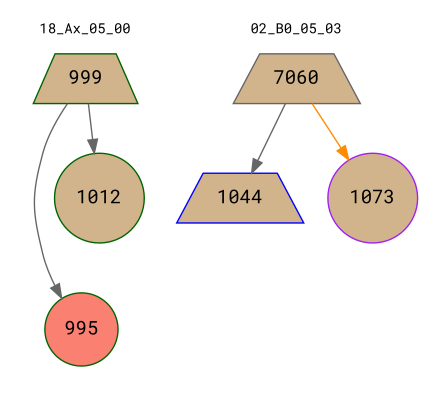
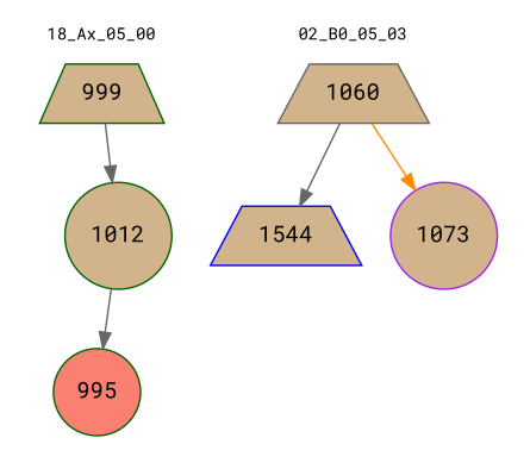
  digraph {
    fontname="Roboto Mono"
    node [color=darkgreen fillcolor=tan fontname="Roboto Mono" shape=trapezium style=filled]
    edge [color=gray40 fontname="Roboto Mono"]
    n1 [label=999]
    n2 [fillcolor=salmon label=995 shape=circle]
    n3 [label=1012 shape=circle]
-   n4 [color=gray40 label=7060]
-   n5 [color=blue label=1044]
+   n4 [color=gray40 label=1060]
+   n5 [color=blue label=1544]
    n6 [color=purple label=1073 shape=circle]
    subgraph cluster_1 {
      color=white
      fontsize=10
      label="18_Ax_05_00"
      n1
      n2
      n3
    }
    subgraph cluster_2 {
      color=white
      fontsize=10
      label="02_B0_05_03"
      n4
      n5
      n6
    }
-   n1 -> n2
+   n3 -> n2
    n1 -> n3
    n4 -> n5
    n4 -> n6 [color=darkorange]
  }
